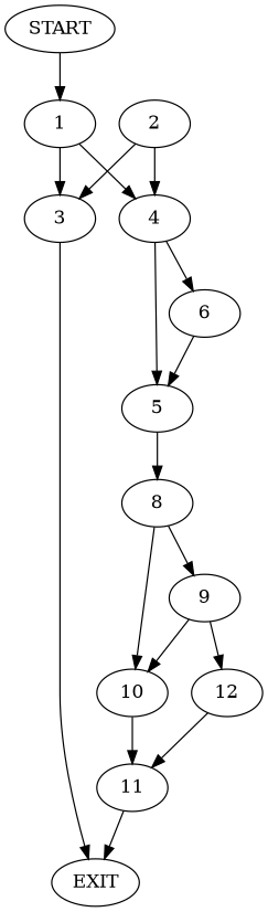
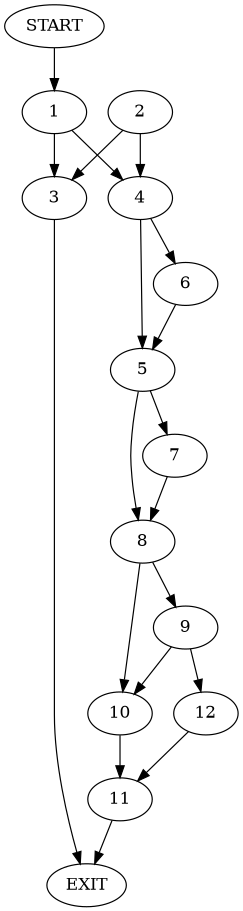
  digraph {
    n1 [label=START]
    1
    3
    4
    n5 [label=EXIT]
    2
    5
    6
+   7
    8
    9
    10
    12
    11
    n1 -> 1
    1 -> 3
    1 -> 4
    3 -> n5
    4 -> 5
    4 -> 6
    2 -> 3
    2 -> 4
+   5 -> 7
    5 -> 8
    6 -> 5
+   7 -> 8
    8 -> 9
    8 -> 10
    9 -> 10
    9 -> 12
    10 -> 11
    12 -> 11
    11 -> n5
  }
